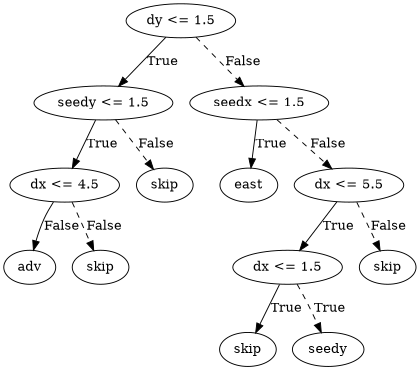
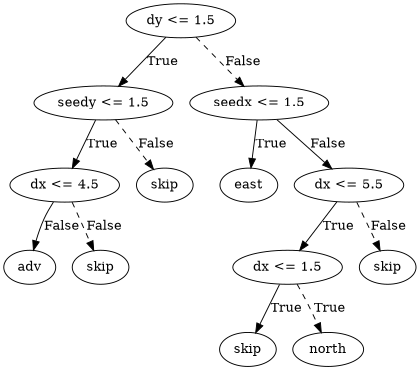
  digraph {
    fontname="DejaVu Serif"
    node [fontname="DejaVu Serif"]
    edge [fontname="DejaVu Serif"]
    n1 [label="dy <= 1.5"]
    n2 [label="seedy <= 1.5"]
    n3 [label="seedx <= 1.5"]
    n4 [label="dx <= 4.5"]
    n5 [label=skip]
    n6 [label=east]
    n7 [label="dx <= 5.5"]
    n8 [label=adv]
    n9 [label=skip]
    n10 [label="dx <= 1.5"]
    n11 [label=skip]
    n12 [label=skip]
-   n13 [label=seedy]
+   n13 [label=north]
    n1 -> n2 [label=True]
    n1 -> n3 [label=False style=dashed]
    n2 -> n4 [label=True]
    n2 -> n5 [label=False style=dashed]
    n3 -> n6 [label=True]
-   n3 -> n7 [label=False style=dashed]
+   n3 -> n7 [label=False style=solid]
    n4 -> n8 [label=False]
    n4 -> n9 [label=False style=dashed]
    n7 -> n10 [label=True]
    n7 -> n11 [label=False style=dashed]
    n10 -> n12 [label=True]
    n10 -> n13 [label=True style=dashed]
  }
